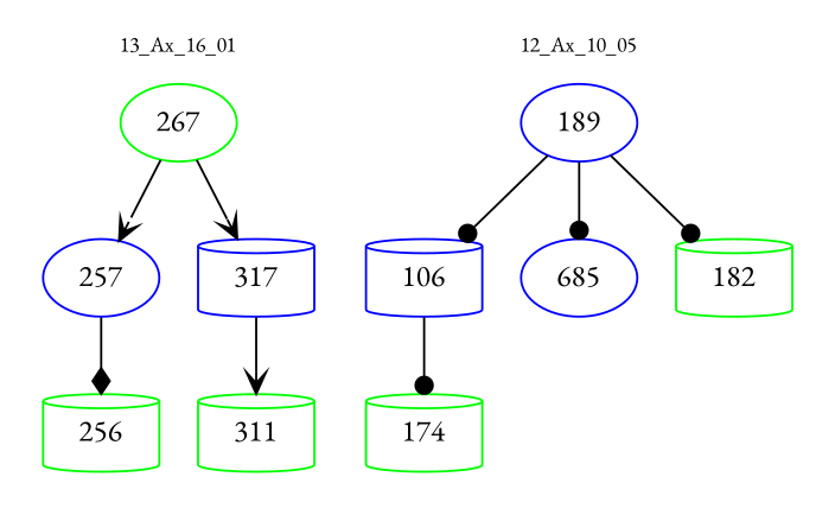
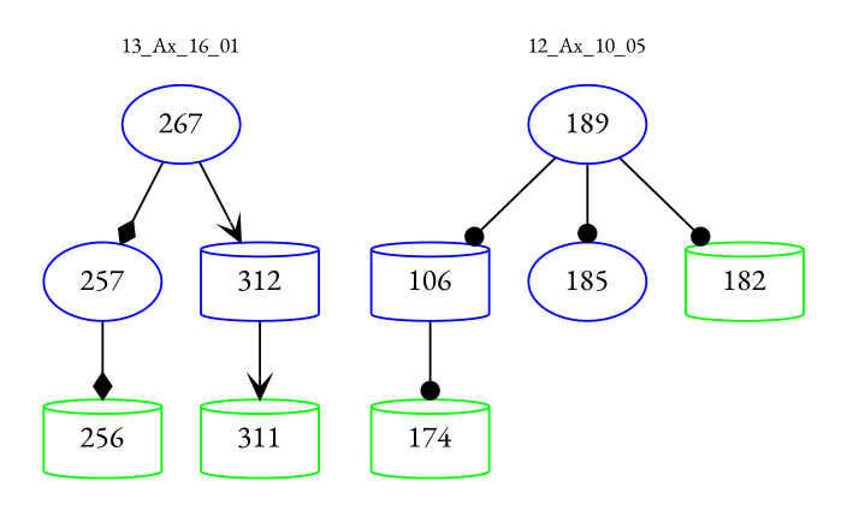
  digraph {
    fontname="EB Garamond"
    node [color=blue fontname="EB Garamond" shape=cylinder]
    edge [arrowhead=dot color=black fontname="EB Garamond"]
-   n1 [color=green label=267 shape=ellipse]
+   n1 [label=267 shape=ellipse]
    n2 [label=257 shape=ellipse]
-   n3 [label=317]
+   n3 [label=312]
    n4 [color=green label=256]
    n5 [color=green label=311]
    n6 [label=189 shape=ellipse]
    n7 [label=106]
-   n8 [label=685 shape=ellipse]
+   n8 [label=185 shape=ellipse]
    n9 [color=green label=174]
    n10 [color=green label=182]
    subgraph cluster_1 {
      color=white
      fontsize=10
      label="13_Ax_16_01"
      n1
      n2
      n3
      n4
      n5
    }
    subgraph cluster_2 {
      color=white
      fontsize=10
      label="12_Ax_10_05"
      n6
      n7
      n8
      n9
      n10
    }
-   n1 -> n2 [arrowhead=vee]
+   n1 -> n2 [arrowhead=diamond]
    n1 -> n3 [arrowhead=vee]
    n2 -> n4 [arrowhead=diamond]
    n3 -> n5 [arrowhead=vee]
    n6 -> n7
    n6 -> n8
    n6 -> n10
    n7 -> n9
  }
